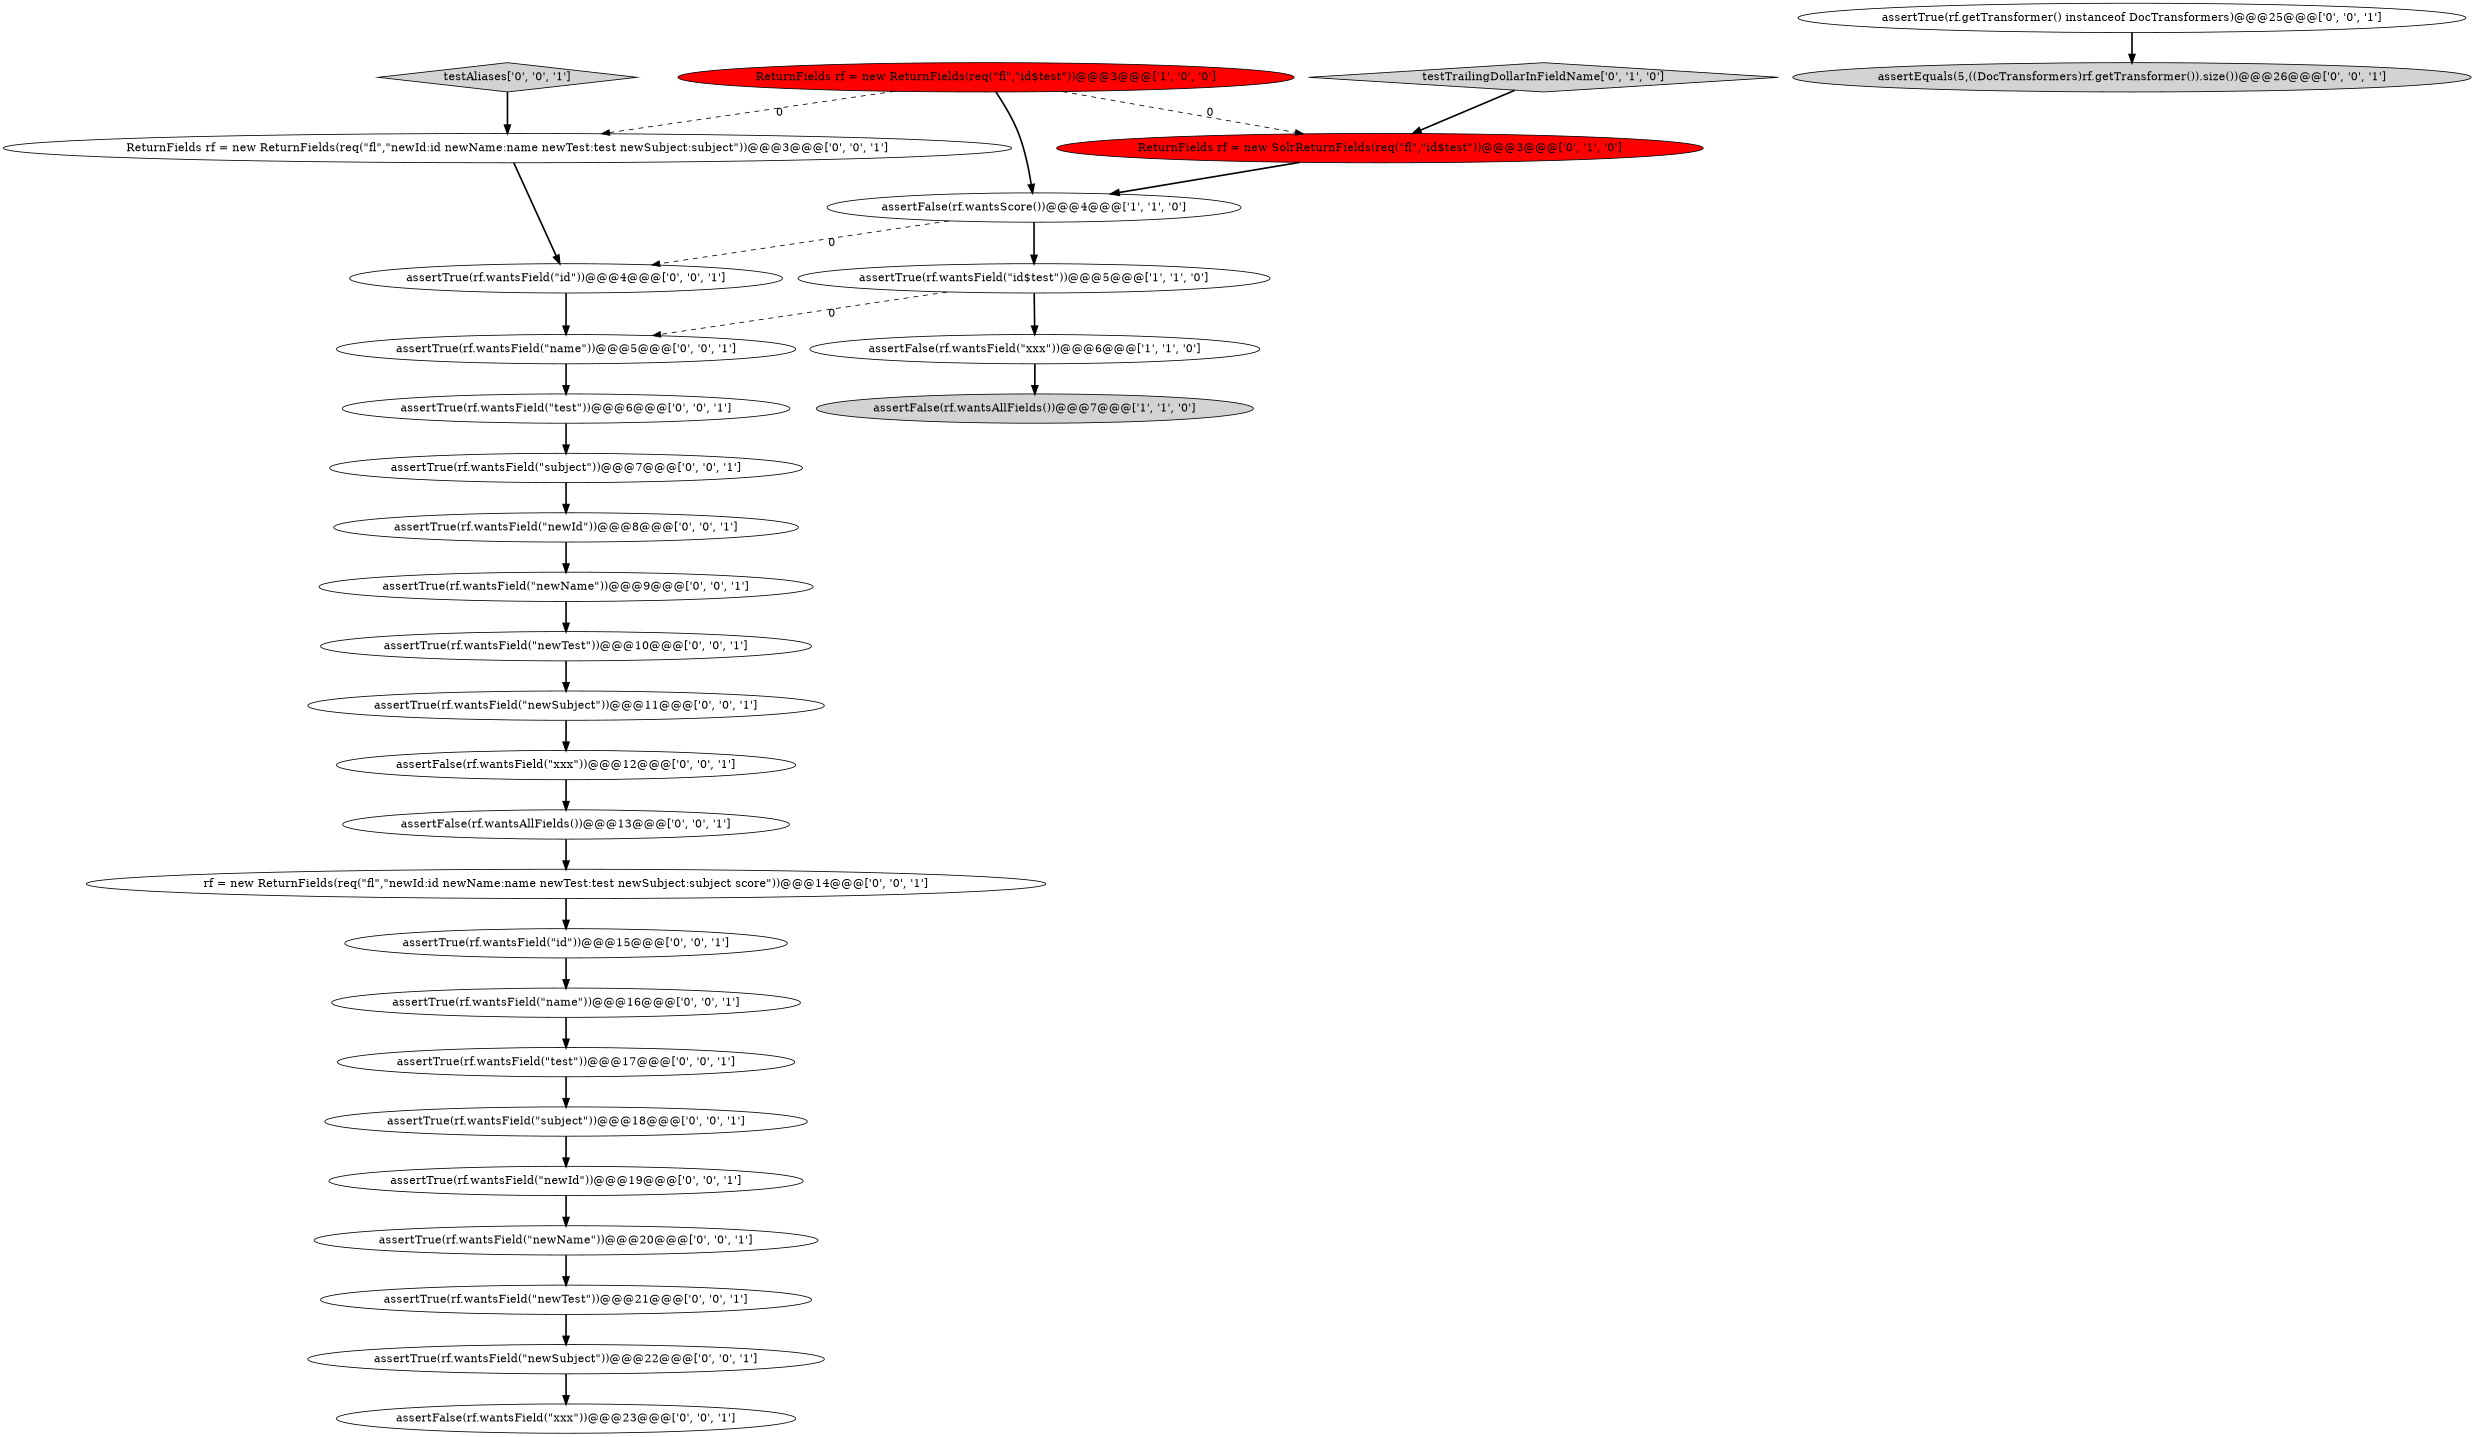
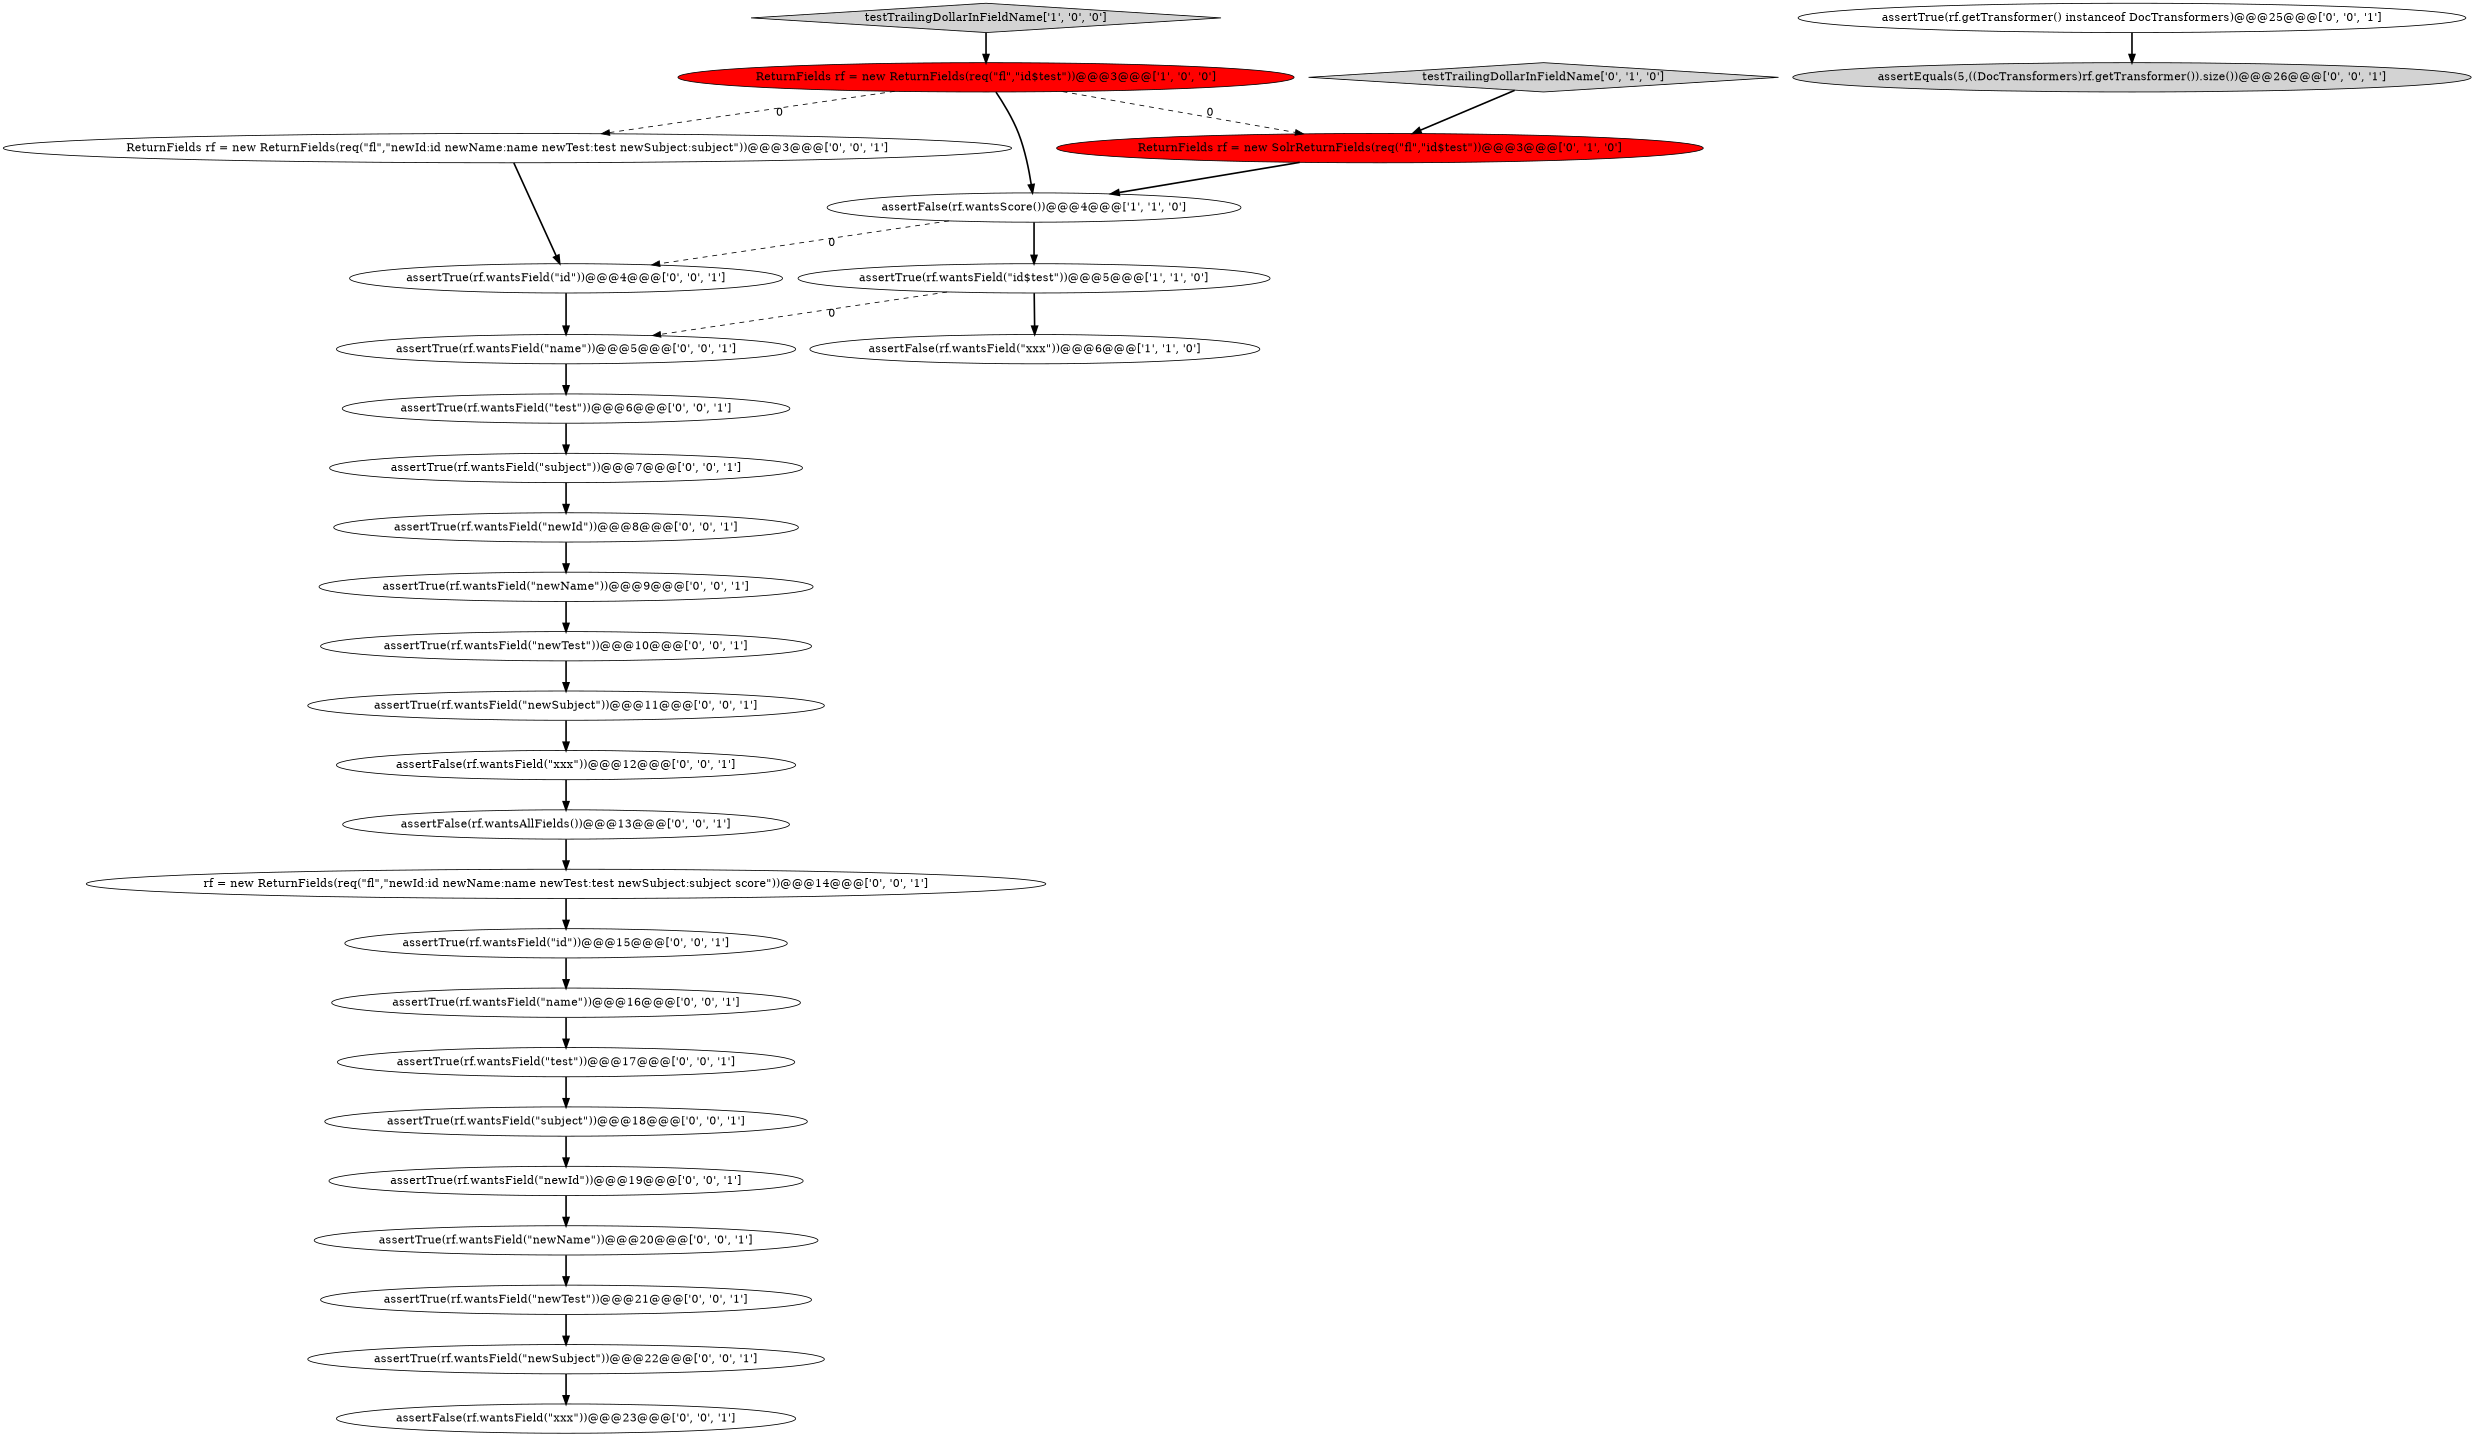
  digraph {
    node [fillcolor=white shape=ellipse style=filled]
    edge [style=bold]
    n1 [label="assertTrue(rf.wantsField(\"id\"))@@@15@@@['0', '0', '1']"]
    n2 [label="assertTrue(rf.wantsField(\"name\"))@@@16@@@['0', '0', '1']"]
    n3 [label="assertTrue(rf.wantsField(\"test\"))@@@17@@@['0', '0', '1']"]
    n4 [label="assertTrue(rf.wantsField(\"newId\"))@@@19@@@['0', '0', '1']"]
    n5 [label="assertTrue(rf.wantsField(\"newName\"))@@@20@@@['0', '0', '1']"]
    n6 [label="assertTrue(rf.wantsField(\"newTest\"))@@@21@@@['0', '0', '1']"]
-   n7 [fillcolor=lightgray label="testAliases['0', '0', '1']" shape=diamond]
    n8 [label="ReturnFields rf = new ReturnFields(req(\"fl\",\"newId:id newName:name newTest:test newSubject:subject\"))@@@3@@@['0', '0', '1']"]
    n9 [label="assertTrue(rf.wantsField(\"id\"))@@@4@@@['0', '0', '1']"]
    n10 [label="assertTrue(rf.wantsField(\"test\"))@@@6@@@['0', '0', '1']"]
    n11 [label="assertTrue(rf.wantsField(\"subject\"))@@@7@@@['0', '0', '1']"]
    n12 [label="assertTrue(rf.wantsField(\"newId\"))@@@8@@@['0', '0', '1']"]
    n13 [label="assertTrue(rf.wantsField(\"subject\"))@@@18@@@['0', '0', '1']"]
    n14 [label="assertTrue(rf.wantsField(\"newName\"))@@@9@@@['0', '0', '1']"]
    n15 [label="assertTrue(rf.wantsField(\"newTest\"))@@@10@@@['0', '0', '1']"]
    n16 [label="assertFalse(rf.wantsAllFields())@@@13@@@['0', '0', '1']"]
    n17 [label="rf = new ReturnFields(req(\"fl\",\"newId:id newName:name newTest:test newSubject:subject score\"))@@@14@@@['0', '0', '1']"]
    n18 [label="assertTrue(rf.wantsField(\"newSubject\"))@@@22@@@['0', '0', '1']"]
    n19 [label="assertFalse(rf.wantsField(\"xxx\"))@@@23@@@['0', '0', '1']"]
    n20 [label="assertTrue(rf.wantsField(\"id$test\"))@@@5@@@['1', '1', '0']"]
    n21 [label="assertFalse(rf.wantsField(\"xxx\"))@@@6@@@['1', '1', '0']"]
    n22 [label="assertTrue(rf.wantsField(\"name\"))@@@5@@@['0', '0', '1']"]
-   n23 [fillcolor=lightgray label="assertFalse(rf.wantsAllFields())@@@7@@@['1', '1', '0']"]
+   n24 [fillcolor=lightgray label="testTrailingDollarInFieldName['1', '0', '0']" shape=diamond]
    n25 [fillcolor=red label="ReturnFields rf = new ReturnFields(req(\"fl\",\"id$test\"))@@@3@@@['1', '0', '0']"]
    n26 [label="assertFalse(rf.wantsScore())@@@4@@@['1', '1', '0']"]
    n27 [fillcolor=red label="ReturnFields rf = new SolrReturnFields(req(\"fl\",\"id$test\"))@@@3@@@['0', '1', '0']"]
    n28 [label="assertFalse(rf.wantsField(\"xxx\"))@@@12@@@['0', '0', '1']"]
    n29 [label="assertTrue(rf.getTransformer() instanceof DocTransformers)@@@25@@@['0', '0', '1']"]
    n30 [fillcolor=lightgray label="assertEquals(5,((DocTransformers)rf.getTransformer()).size())@@@26@@@['0', '0', '1']"]
    n31 [label="assertTrue(rf.wantsField(\"newSubject\"))@@@11@@@['0', '0', '1']"]
    n32 [fillcolor=lightgray label="testTrailingDollarInFieldName['0', '1', '0']" shape=diamond]
    n1 -> n2
    n2 -> n3
    n3 -> n13
    n4 -> n5
    n5 -> n6
    n6 -> n18
-   n7 -> n8
    n8 -> n9
    n9 -> n22
    n10 -> n11
    n11 -> n12
    n12 -> n14
    n13 -> n4
    n14 -> n15
    n15 -> n31
    n16 -> n17
    n17 -> n1
    n18 -> n19
    n20 -> n21
    n20 -> n22 [label=0 style=dashed]
-   n21 -> n23
    n22 -> n10
+   n24 -> n25
    n25 -> n8 [label=0 style=dashed]
    n25 -> n26
    n25 -> n27 [label=0 style=dashed]
    n26 -> n9 [label=0 style=dashed]
    n26 -> n20
    n27 -> n26
    n28 -> n16
    n29 -> n30
    n31 -> n28
    n32 -> n27
  }
